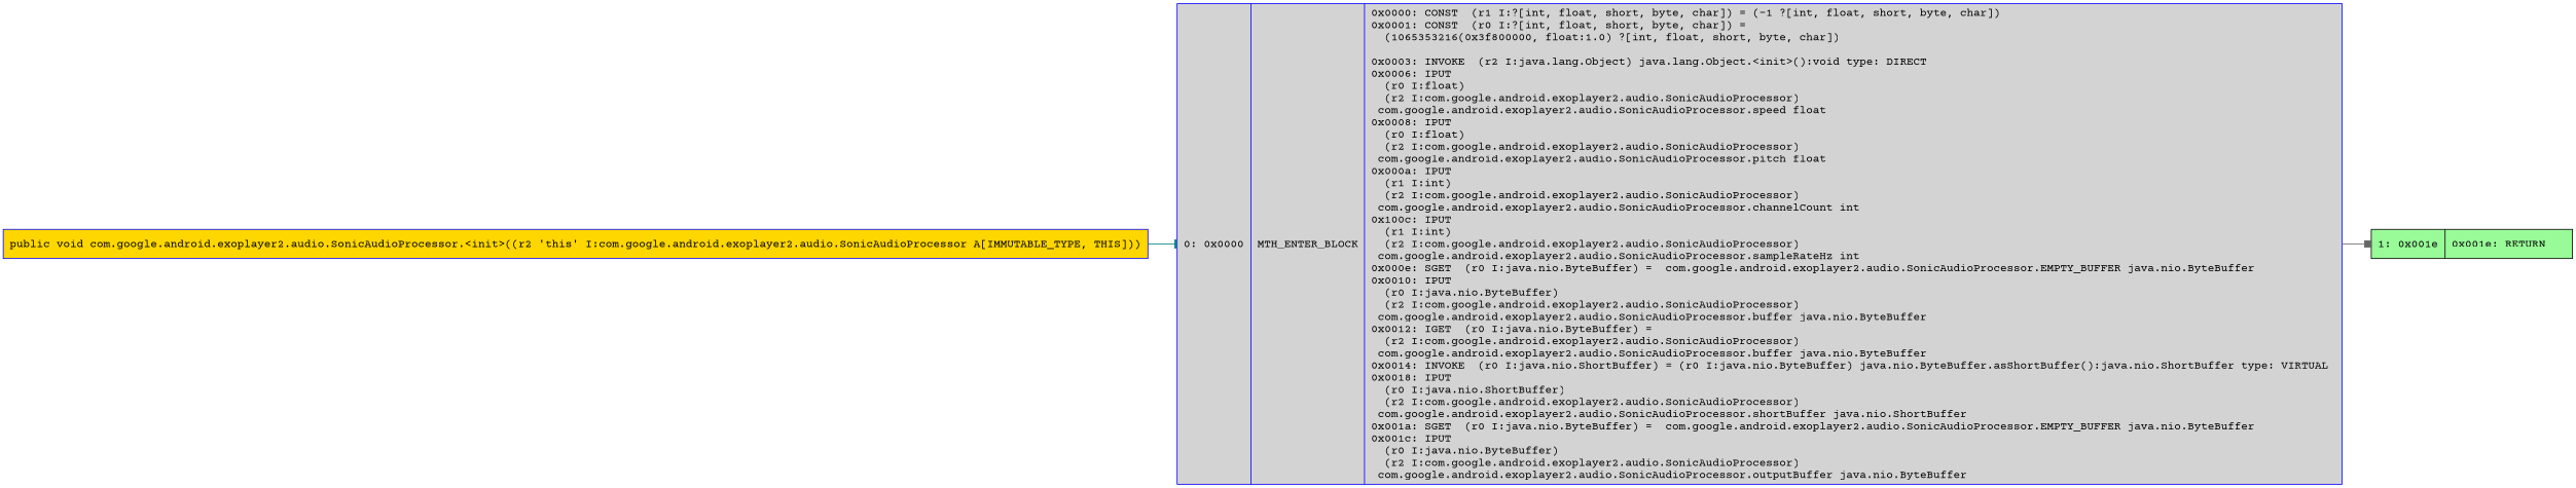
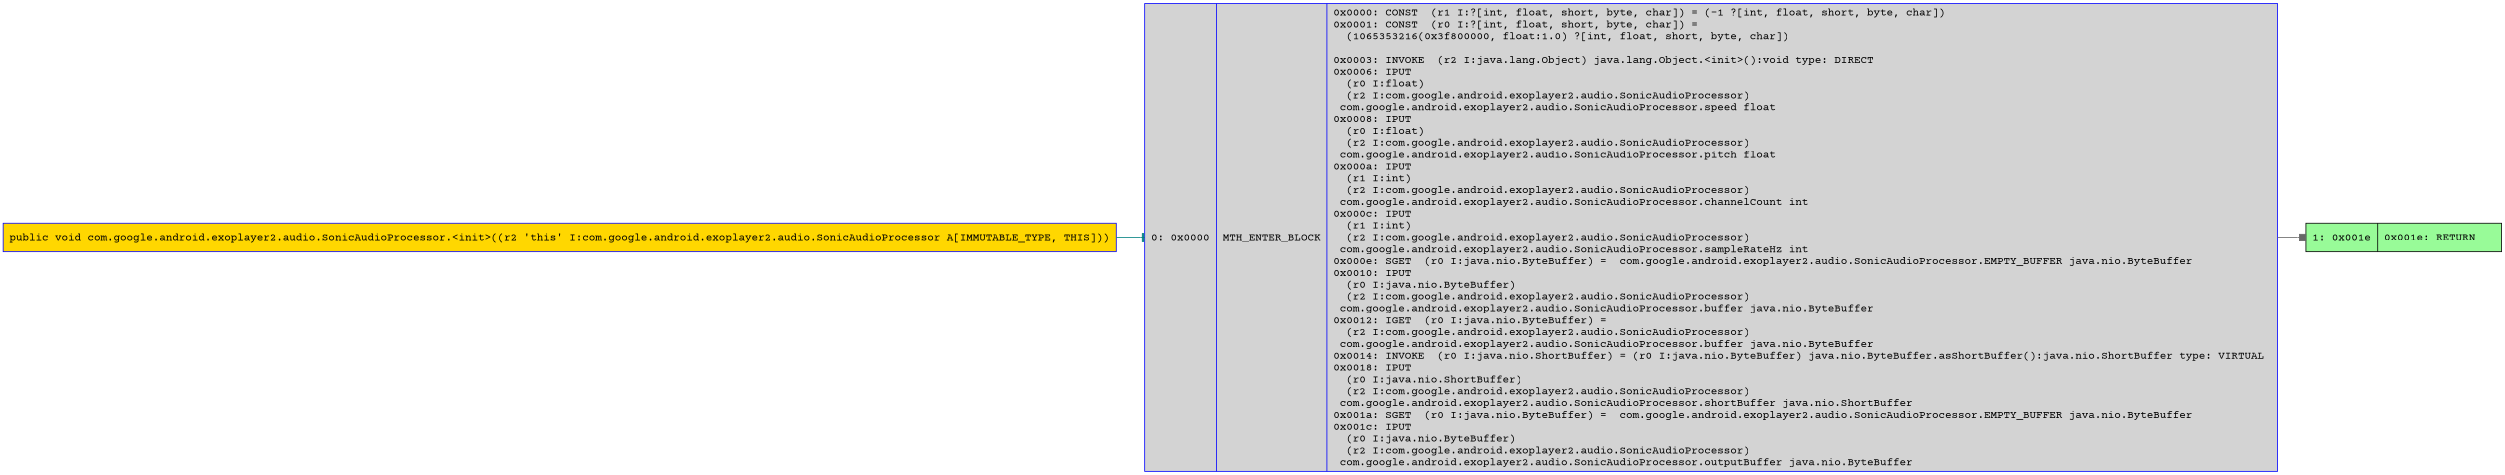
  digraph {
    rankdir=LR
    fontname="Courier Prime"
    node [shape=record style=filled color=blue fontname="Courier Prime"]
    edge [style=solid fontname="Courier Prime"]
-   n1 [label="{0\:\ 0x0000|MTH_ENTER_BLOCK\l|0x0000: CONST  (r1 I:?[int, float, short, byte, char]) = (\-1 ?[int, float, short, byte, char]) \l0x0001: CONST  (r0 I:?[int, float, short, byte, char]) = \l  (1065353216(0x3f800000, float:1.0) ?[int, float, short, byte, char])\l \l0x0003: INVOKE  (r2 I:java.lang.Object) java.lang.Object.\<init\>():void type: DIRECT \l0x0006: IPUT  \l  (r0 I:float)\l  (r2 I:com.google.android.exoplayer2.audio.SonicAudioProcessor)\l com.google.android.exoplayer2.audio.SonicAudioProcessor.speed float \l0x0008: IPUT  \l  (r0 I:float)\l  (r2 I:com.google.android.exoplayer2.audio.SonicAudioProcessor)\l com.google.android.exoplayer2.audio.SonicAudioProcessor.pitch float \l0x000a: IPUT  \l  (r1 I:int)\l  (r2 I:com.google.android.exoplayer2.audio.SonicAudioProcessor)\l com.google.android.exoplayer2.audio.SonicAudioProcessor.channelCount int \l0x100c: IPUT  \l  (r1 I:int)\l  (r2 I:com.google.android.exoplayer2.audio.SonicAudioProcessor)\l com.google.android.exoplayer2.audio.SonicAudioProcessor.sampleRateHz int \l0x000e: SGET  (r0 I:java.nio.ByteBuffer) =  com.google.android.exoplayer2.audio.SonicAudioProcessor.EMPTY_BUFFER java.nio.ByteBuffer \l0x0010: IPUT  \l  (r0 I:java.nio.ByteBuffer)\l  (r2 I:com.google.android.exoplayer2.audio.SonicAudioProcessor)\l com.google.android.exoplayer2.audio.SonicAudioProcessor.buffer java.nio.ByteBuffer \l0x0012: IGET  (r0 I:java.nio.ByteBuffer) = \l  (r2 I:com.google.android.exoplayer2.audio.SonicAudioProcessor)\l com.google.android.exoplayer2.audio.SonicAudioProcessor.buffer java.nio.ByteBuffer \l0x0014: INVOKE  (r0 I:java.nio.ShortBuffer) = (r0 I:java.nio.ByteBuffer) java.nio.ByteBuffer.asShortBuffer():java.nio.ShortBuffer type: VIRTUAL \l0x0018: IPUT  \l  (r0 I:java.nio.ShortBuffer)\l  (r2 I:com.google.android.exoplayer2.audio.SonicAudioProcessor)\l com.google.android.exoplayer2.audio.SonicAudioProcessor.shortBuffer java.nio.ShortBuffer \l0x001a: SGET  (r0 I:java.nio.ByteBuffer) =  com.google.android.exoplayer2.audio.SonicAudioProcessor.EMPTY_BUFFER java.nio.ByteBuffer \l0x001c: IPUT  \l  (r0 I:java.nio.ByteBuffer)\l  (r2 I:com.google.android.exoplayer2.audio.SonicAudioProcessor)\l com.google.android.exoplayer2.audio.SonicAudioProcessor.outputBuffer java.nio.ByteBuffer \l}" fillcolor=lightgrey]
+   n1 [label="{0\:\ 0x0000|MTH_ENTER_BLOCK\l|0x0000: CONST  (r1 I:?[int, float, short, byte, char]) = (\-1 ?[int, float, short, byte, char]) \l0x0001: CONST  (r0 I:?[int, float, short, byte, char]) = \l  (1065353216(0x3f800000, float:1.0) ?[int, float, short, byte, char])\l \l0x0003: INVOKE  (r2 I:java.lang.Object) java.lang.Object.\<init\>():void type: DIRECT \l0x0006: IPUT  \l  (r0 I:float)\l  (r2 I:com.google.android.exoplayer2.audio.SonicAudioProcessor)\l com.google.android.exoplayer2.audio.SonicAudioProcessor.speed float \l0x0008: IPUT  \l  (r0 I:float)\l  (r2 I:com.google.android.exoplayer2.audio.SonicAudioProcessor)\l com.google.android.exoplayer2.audio.SonicAudioProcessor.pitch float \l0x000a: IPUT  \l  (r1 I:int)\l  (r2 I:com.google.android.exoplayer2.audio.SonicAudioProcessor)\l com.google.android.exoplayer2.audio.SonicAudioProcessor.channelCount int \l0x000c: IPUT  \l  (r1 I:int)\l  (r2 I:com.google.android.exoplayer2.audio.SonicAudioProcessor)\l com.google.android.exoplayer2.audio.SonicAudioProcessor.sampleRateHz int \l0x000e: SGET  (r0 I:java.nio.ByteBuffer) =  com.google.android.exoplayer2.audio.SonicAudioProcessor.EMPTY_BUFFER java.nio.ByteBuffer \l0x0010: IPUT  \l  (r0 I:java.nio.ByteBuffer)\l  (r2 I:com.google.android.exoplayer2.audio.SonicAudioProcessor)\l com.google.android.exoplayer2.audio.SonicAudioProcessor.buffer java.nio.ByteBuffer \l0x0012: IGET  (r0 I:java.nio.ByteBuffer) = \l  (r2 I:com.google.android.exoplayer2.audio.SonicAudioProcessor)\l com.google.android.exoplayer2.audio.SonicAudioProcessor.buffer java.nio.ByteBuffer \l0x0014: INVOKE  (r0 I:java.nio.ShortBuffer) = (r0 I:java.nio.ByteBuffer) java.nio.ByteBuffer.asShortBuffer():java.nio.ShortBuffer type: VIRTUAL \l0x0018: IPUT  \l  (r0 I:java.nio.ShortBuffer)\l  (r2 I:com.google.android.exoplayer2.audio.SonicAudioProcessor)\l com.google.android.exoplayer2.audio.SonicAudioProcessor.shortBuffer java.nio.ShortBuffer \l0x001a: SGET  (r0 I:java.nio.ByteBuffer) =  com.google.android.exoplayer2.audio.SonicAudioProcessor.EMPTY_BUFFER java.nio.ByteBuffer \l0x001c: IPUT  \l  (r0 I:java.nio.ByteBuffer)\l  (r2 I:com.google.android.exoplayer2.audio.SonicAudioProcessor)\l com.google.android.exoplayer2.audio.SonicAudioProcessor.outputBuffer java.nio.ByteBuffer \l}" fillcolor=lightgrey]
    n2 [label="{1\:\ 0x001e|0x001e: RETURN   \l}" fillcolor=palegreen color=black]
    n3 [label="{public void com.google.android.exoplayer2.audio.SonicAudioProcessor.\<init\>((r2 'this' I:com.google.android.exoplayer2.audio.SonicAudioProcessor A[IMMUTABLE_TYPE, THIS])) }" fillcolor=gold]
    n1 -> n2 [color=gray40 arrowhead=box]
    n3 -> n1 [color=teal arrowhead=tee]
  }
